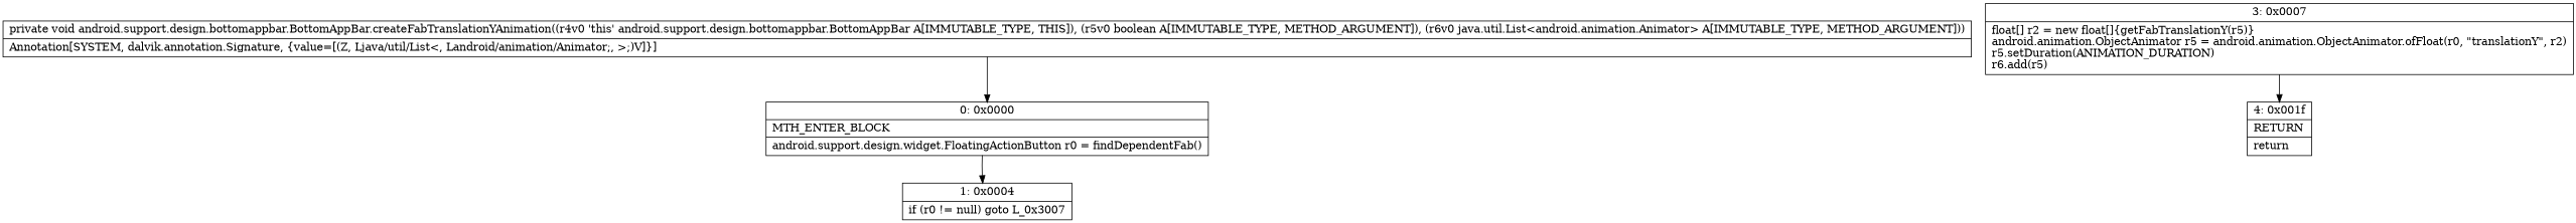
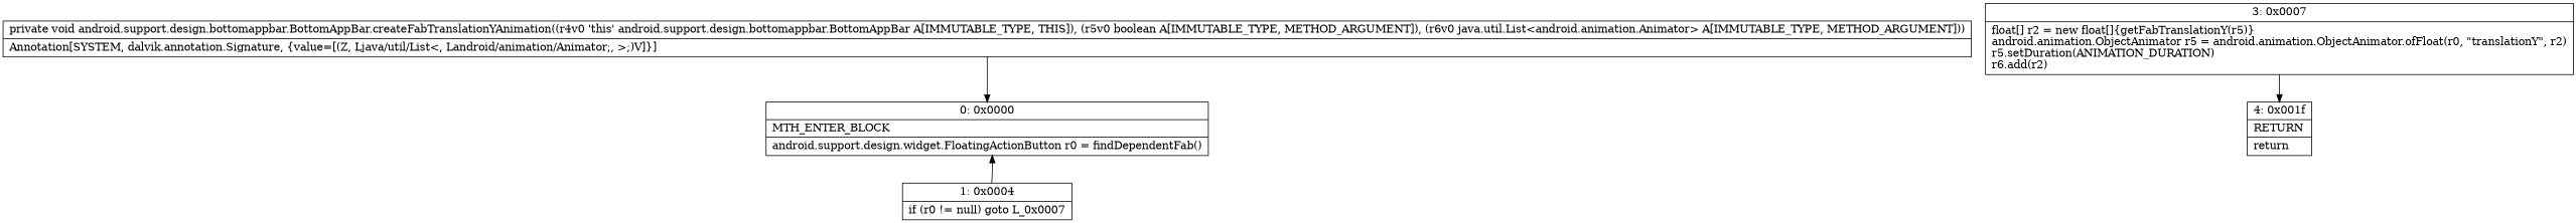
  digraph {
    node [shape=record]
    n1 [label="{0\:\ 0x0000|MTH_ENTER_BLOCK\l|android.support.design.widget.FloatingActionButton r0 = findDependentFab()\l}"]
-   n2 [label="{1\:\ 0x0004|if (r0 != null) goto L_0x3007\l}"]
-   n3 [label="{3\:\ 0x0007|float[] r2 = new float[]\{getFabTranslationY(r5)\}\landroid.animation.ObjectAnimator r5 = android.animation.ObjectAnimator.ofFloat(r0, \"translationY\", r2)\lr5.setDuration(ANIMATION_DURATION)\lr6.add(r5)\l}"]
+   n2 [label="{1\:\ 0x0004|if (r0 != null) goto L_0x0007\l}"]
+   n3 [label="{3\:\ 0x0007|float[] r2 = new float[]\{getFabTranslationY(r5)\}\landroid.animation.ObjectAnimator r5 = android.animation.ObjectAnimator.ofFloat(r0, \"translationY\", r2)\lr5.setDuration(ANIMATION_DURATION)\lr6.add(r2)\l}"]
    n4 [label="{4\:\ 0x001f|RETURN\l|return\l}"]
    n5 [label="{private void android.support.design.bottomappbar.BottomAppBar.createFabTranslationYAnimation((r4v0 'this' android.support.design.bottomappbar.BottomAppBar A[IMMUTABLE_TYPE, THIS]), (r5v0 boolean A[IMMUTABLE_TYPE, METHOD_ARGUMENT]), (r6v0 java.util.List\<android.animation.Animator\> A[IMMUTABLE_TYPE, METHOD_ARGUMENT]))  | Annotation[SYSTEM, dalvik.annotation.Signature, \{value=[(Z, Ljava\/util\/List\<, Landroid\/animation\/Animator;, \>;)V]\}]\l}"]
-   n1 -> n2
+   n2 -> n1
    n3 -> n4
    n5 -> n1
  }
